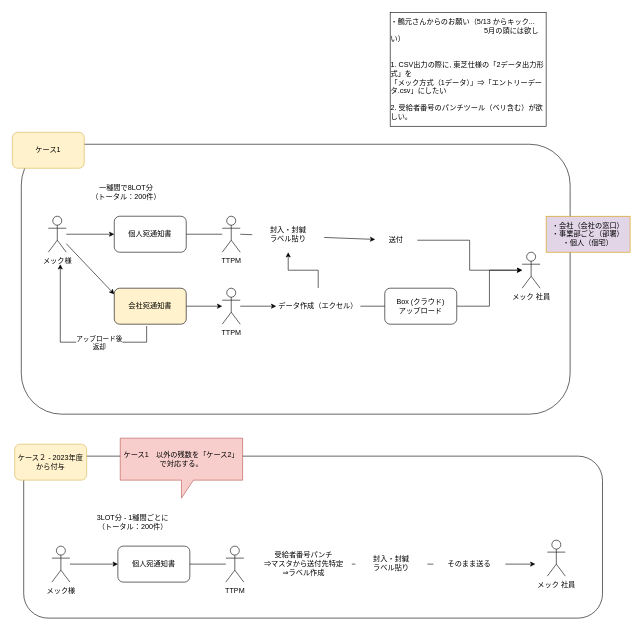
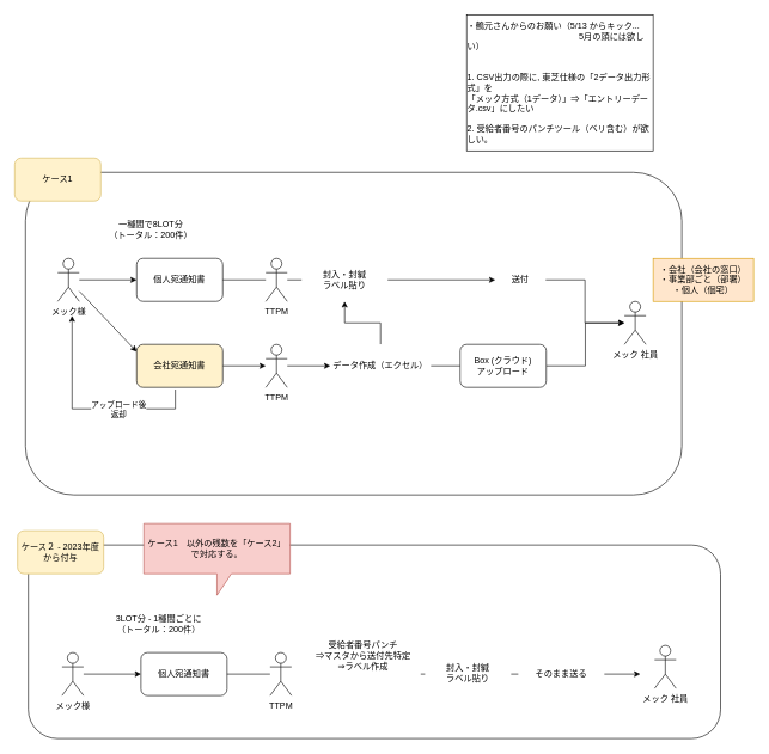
  <mxCell id="0" />
  <mxCell id="1" parent="0" />
  <mxCell id="2" value="" style="rounded=1;whiteSpace=wrap;html=1;" parent="1" vertex="1"><mxGeometry x="35" y="240" width="915" height="450" as="geometry" /></mxCell>
  <mxCell id="3" value="ケース1" style="rounded=1;whiteSpace=wrap;html=1;fillColor=#fff2cc;strokeColor=#d6b656;" parent="1" vertex="1"><mxGeometry x="20" y="220" width="120" height="60" as="geometry" /></mxCell>
  <mxCell id="4" value="個人宛通知書" style="whiteSpace=wrap;html=1;rounded=1;" parent="1" vertex="1"><mxGeometry x="190" y="360" width="120" height="60" as="geometry" /></mxCell>
  <mxCell id="5" value="メック様" style="shape=umlActor;verticalLabelPosition=bottom;verticalAlign=top;html=1;outlineConnect=0;" parent="1" vertex="1"><mxGeometry x="80" y="360" width="30" height="60" as="geometry" /></mxCell>
  <mxCell id="6" value="" style="endArrow=classic;html=1;rounded=0;entryX=0;entryY=0.5;entryDx=0;entryDy=0;" parent="1" source="5" target="4" edge="1"><mxGeometry width="50" height="50" relative="1" as="geometry"><mxPoint x="100" y="-160" as="sourcePoint" /><mxPoint x="150" y="-210" as="targetPoint" /></mxGeometry></mxCell>
  <mxCell id="7" value="一種間で8LOT分&lt;br&gt;（トータル：200件）" style="rounded=0;whiteSpace=wrap;html=1;strokeColor=none;" parent="1" vertex="1"><mxGeometry x="150" y="290" width="120" height="60" as="geometry" /></mxCell>
  <mxCell id="8" value="" style="endArrow=classic;html=1;rounded=0;exitX=1;exitY=0.5;exitDx=0;exitDy=0;startArrow=none;" parent="1" source="12" target="10" edge="1"><mxGeometry width="50" height="50" relative="1" as="geometry"><mxPoint x="330" y="-120" as="sourcePoint" /><mxPoint x="730" y="390" as="targetPoint" /></mxGeometry></mxCell>
  <mxCell id="9" value="" style="edgeStyle=orthogonalEdgeStyle;rounded=0;orthogonalLoop=1;jettySize=auto;html=1;" parent="1" source="10" target="37" edge="1"><mxGeometry relative="1" as="geometry"><mxPoint x="760" y="390" as="targetPoint" /></mxGeometry></mxCell>
- <mxCell id="10" value="送付" style="rounded=0;whiteSpace=wrap;html=1;strokeColor=none;" parent="1" vertex="1"><mxGeometry x="625" y="370" width="70" height="60" as="geometry" /></mxCell>
+ <mxCell id="10" value="送付" style="rounded=0;whiteSpace=wrap;html=1;strokeColor=none;" parent="1" vertex="1"><mxGeometry x="690" y="360" width="70" height="60" as="geometry" /></mxCell>
  <mxCell id="11" value="" style="endArrow=none;html=1;rounded=0;exitX=1;exitY=0.5;exitDx=0;exitDy=0;" parent="1" source="4" target="12" edge="1"><mxGeometry width="50" height="50" relative="1" as="geometry"><mxPoint x="240" y="-170" as="sourcePoint" /><mxPoint x="660" y="-170" as="targetPoint" /></mxGeometry></mxCell>
  <mxCell id="12" value="TTPM" style="shape=umlActor;verticalLabelPosition=bottom;verticalAlign=top;html=1;outlineConnect=0;" parent="1" vertex="1"><mxGeometry x="370" y="360" width="30" height="60" as="geometry" /></mxCell>
  <mxCell id="13" value="封入・封緘&lt;br&gt;ラベル貼り" style="rounded=0;whiteSpace=wrap;html=1;strokeColor=none;" parent="1" vertex="1"><mxGeometry x="420" y="360" width="120" height="60" as="geometry" /></mxCell>
  <mxCell id="14" value="" style="group" parent="1" vertex="1" connectable="0"><mxGeometry x="24" y="740" width="980" height="290" as="geometry" /></mxCell>
  <mxCell id="15" value="" style="rounded=1;whiteSpace=wrap;html=1;" parent="14" vertex="1"><mxGeometry x="15" y="20" width="965" height="270" as="geometry" /></mxCell>
  <mxCell id="16" value="ケース２ - 2023年度から付与" style="rounded=1;whiteSpace=wrap;html=1;fillColor=#fff2cc;strokeColor=#d6b656;" parent="14" vertex="1"><mxGeometry width="120" height="60" as="geometry" /></mxCell>
  <mxCell id="17" value="メック 社員" style="shape=umlActor;verticalLabelPosition=bottom;verticalAlign=top;html=1;outlineConnect=0;" parent="14" vertex="1"><mxGeometry x="888" y="160" width="30" height="60" as="geometry" /></mxCell>
  <mxCell id="18" value="" style="endArrow=classic;html=1;rounded=0;exitX=1;exitY=0.5;exitDx=0;exitDy=0;startArrow=none;" parent="14" edge="1"><mxGeometry width="50" height="50" relative="1" as="geometry"><mxPoint x="538" y="200" as="sourcePoint" /><mxPoint x="868" y="200" as="targetPoint" /></mxGeometry></mxCell>
  <mxCell id="19" value="そのまま送る" style="rounded=0;whiteSpace=wrap;html=1;strokeColor=none;" parent="14" vertex="1"><mxGeometry x="698" y="170" width="120" height="60" as="geometry" /></mxCell>
  <mxCell id="20" value="封入・封緘&lt;br&gt;ラベル貼り" style="rounded=0;whiteSpace=wrap;html=1;strokeColor=none;" parent="14" vertex="1"><mxGeometry x="568" y="169" width="120" height="60" as="geometry" /></mxCell>
  <mxCell id="21" value="" style="group" parent="14" vertex="1" connectable="0"><mxGeometry x="62" y="100" width="700" height="130" as="geometry" /></mxCell>
  <mxCell id="22" value="個人宛通知書" style="whiteSpace=wrap;html=1;rounded=1;" parent="21" vertex="1"><mxGeometry x="110" y="70" width="120" height="60" as="geometry" /></mxCell>
  <mxCell id="23" value="メック様" style="shape=umlActor;verticalLabelPosition=bottom;verticalAlign=top;html=1;outlineConnect=0;" parent="21" vertex="1"><mxGeometry y="70" width="30" height="60" as="geometry" /></mxCell>
  <mxCell id="24" value="" style="endArrow=classic;html=1;rounded=0;entryX=0;entryY=0.5;entryDx=0;entryDy=0;" parent="21" source="23" target="22" edge="1"><mxGeometry width="50" height="50" relative="1" as="geometry"><mxPoint x="90" y="110" as="sourcePoint" /><mxPoint x="140" y="60" as="targetPoint" /></mxGeometry></mxCell>
  <mxCell id="25" value="3LOT分 - 1種間ごとに&lt;br&gt;（トータル：200件）" style="rounded=0;whiteSpace=wrap;html=1;strokeColor=none;" parent="21" vertex="1"><mxGeometry x="70" width="130" height="60" as="geometry" /></mxCell>
  <mxCell id="26" value="" style="endArrow=none;html=1;rounded=0;exitX=1;exitY=0.5;exitDx=0;exitDy=0;" parent="21" source="22" target="27" edge="1"><mxGeometry width="50" height="50" relative="1" as="geometry"><mxPoint x="230" y="100" as="sourcePoint" /><mxPoint x="650" y="100" as="targetPoint" /></mxGeometry></mxCell>
  <mxCell id="27" value="TTPM" style="shape=umlActor;verticalLabelPosition=bottom;verticalAlign=top;html=1;outlineConnect=0;" parent="21" vertex="1"><mxGeometry x="290" y="70" width="30" height="60" as="geometry" /></mxCell>
- <mxCell id="28" value="受給者番号パンチ&lt;br&gt;⇒マスタから送付先特定&lt;br&gt;⇒ラベル作成" style="rounded=0;whiteSpace=wrap;html=1;strokeColor=none;" parent="21" vertex="1"><mxGeometry x="340" y="69" width="160" height="60" as="geometry" /></mxCell>
+ <mxCell id="28" value="受給者番号パンチ&lt;br&gt;⇒マスタから送付先特定&lt;br&gt;⇒ラベル作成" style="rounded=0;whiteSpace=wrap;html=1;strokeColor=none;" parent="21" vertex="1"><mxGeometry x="340" y="44" width="160" height="60" as="geometry" /></mxCell>
  <mxCell id="29" value="ケース1　以外の残数を「ケース2」で対応する。" style="shape=callout;whiteSpace=wrap;html=1;perimeter=calloutPerimeter;fillColor=#f8cecc;strokeColor=#b85450;" parent="14" vertex="1"><mxGeometry x="176" y="-10" width="204" height="100" as="geometry" /></mxCell>
  <mxCell id="30" value="" style="edgeStyle=orthogonalEdgeStyle;rounded=0;orthogonalLoop=1;jettySize=auto;html=1;" parent="1" source="31" target="34" edge="1"><mxGeometry relative="1" as="geometry" /></mxCell>
  <mxCell id="31" value="会社宛通知書" style="whiteSpace=wrap;html=1;rounded=1;fillColor=#fff2cc;" parent="1" vertex="1"><mxGeometry x="190" y="480" width="120" height="60" as="geometry" /></mxCell>
  <mxCell id="32" value="" style="endArrow=classic;html=1;rounded=0;entryX=0;entryY=0.5;entryDx=0;entryDy=0;" parent="1" source="5" edge="1"><mxGeometry width="50" height="50" relative="1" as="geometry"><mxPoint x="110" y="490" as="sourcePoint" /><mxPoint x="190" y="490" as="targetPoint" /></mxGeometry></mxCell>
  <mxCell id="33" value="" style="edgeStyle=orthogonalEdgeStyle;rounded=0;orthogonalLoop=1;jettySize=auto;html=1;" parent="1" source="34" target="42" edge="1"><mxGeometry relative="1" as="geometry" /></mxCell>
  <mxCell id="34" value="TTPM" style="shape=umlActor;verticalLabelPosition=bottom;verticalAlign=top;html=1;outlineConnect=0;" parent="1" vertex="1"><mxGeometry x="370" y="480" width="30" height="60" as="geometry" /></mxCell>
  <mxCell id="35" value="" style="edgeStyle=orthogonalEdgeStyle;rounded=0;orthogonalLoop=1;jettySize=auto;html=1;" parent="1" source="42" edge="1"><mxGeometry relative="1" as="geometry"><mxPoint x="680" y="510" as="targetPoint" /></mxGeometry></mxCell>
  <mxCell id="36" value="" style="edgeStyle=orthogonalEdgeStyle;rounded=0;orthogonalLoop=1;jettySize=auto;html=1;" parent="1" source="42" target="13" edge="1"><mxGeometry relative="1" as="geometry" /></mxCell>
  <mxCell id="37" value="メック 社員" style="shape=umlActor;verticalLabelPosition=bottom;verticalAlign=top;html=1;outlineConnect=0;" parent="1" vertex="1"><mxGeometry x="870" y="420" width="30" height="60" as="geometry" /></mxCell>
  <mxCell id="38" value="" style="edgeStyle=orthogonalEdgeStyle;rounded=0;orthogonalLoop=1;jettySize=auto;html=1;" parent="1" source="39" target="37" edge="1"><mxGeometry relative="1" as="geometry" /></mxCell>
  <mxCell id="39" value="Box (クラウド)&lt;br&gt;アップロード" style="rounded=1;whiteSpace=wrap;html=1;" parent="1" vertex="1"><mxGeometry x="641" y="480" width="120" height="60" as="geometry" /></mxCell>
- <mxCell id="40" value="・会社（会社の窓口）&lt;br&gt;・事業部ごと（部署）&lt;br&gt;・個人（個宅）" style="rounded=0;whiteSpace=wrap;html=1;fillColor=#e1d5e7;strokeColor=#d79b00;" parent="1" vertex="1"><mxGeometry x="910" y="360" width="140" height="60" as="geometry" /></mxCell>
+ <mxCell id="40" value="・会社（会社の窓口）&lt;br&gt;・事業部ごと（部署）&lt;br&gt;・個人（個宅）" style="rounded=0;whiteSpace=wrap;html=1;fillColor=#ffe6cc;strokeColor=#d79b00;" parent="1" vertex="1"><mxGeometry x="910" y="360" width="140" height="60" as="geometry" /></mxCell>
  <mxCell id="41" value="&lt;div style=&quot;text-align: left;&quot;&gt;&lt;span style=&quot;background-color: initial;&quot;&gt;・鶴元さんからのお願い（5/13 からキック...&amp;nbsp;&lt;/span&gt;&lt;/div&gt;&lt;div style=&quot;text-align: left;&quot;&gt;&lt;span style=&quot;background-color: initial;&quot;&gt;　　　　　　　　　　　　　5月の頭には欲しい）&lt;/span&gt;&lt;/div&gt;&lt;div style=&quot;text-align: left;&quot;&gt;&lt;br&gt;&lt;/div&gt;&lt;div style=&quot;text-align: left;&quot;&gt;&lt;br&gt;&lt;/div&gt;&lt;div style=&quot;text-align: left;&quot;&gt;&lt;span style=&quot;background-color: initial;&quot;&gt;1. CSV出力の際に, 東芝仕様の「2データ出力形式」を&lt;/span&gt;&lt;/div&gt;&lt;div style=&quot;text-align: left;&quot;&gt;&lt;span style=&quot;background-color: initial;&quot;&gt;「メック方式（1データ）」⇒「エントリーデータ.csv」にしたい&lt;/span&gt;&lt;/div&gt;&lt;div style=&quot;text-align: left;&quot;&gt;&lt;br&gt;&lt;/div&gt;&lt;div style=&quot;text-align: left;&quot;&gt;&lt;span style=&quot;background-color: initial;&quot;&gt;2. 受給者番号のパンチツール（ベリ含む）が欲しい。&lt;/span&gt;&lt;/div&gt;" style="rounded=0;whiteSpace=wrap;html=1;" parent="1" vertex="1"><mxGeometry x="650" y="20" width="260" height="190" as="geometry" /></mxCell>
  <mxCell id="42" value="データ作成（エクセル）&lt;br&gt;" style="rounded=0;whiteSpace=wrap;html=1;strokeColor=none;" parent="1" vertex="1"><mxGeometry x="460" y="480" width="140" height="60" as="geometry" /></mxCell>
  <mxCell id="43" value="" style="endArrow=classic;html=1;rounded=0;exitX=0.45;exitY=1.05;exitDx=0;exitDy=0;exitPerimeter=0;" parent="1" source="31" edge="1"><mxGeometry relative="1" as="geometry"><mxPoint x="250" y="549.5" as="sourcePoint" /><mxPoint x="100" y="440" as="targetPoint" /><Array as="points"><mxPoint x="244" y="570" /><mxPoint x="100" y="570" /></Array></mxGeometry></mxCell>
  <mxCell id="44" value="アップロード後&lt;br&gt;返却" style="edgeLabel;resizable=0;html=1;align=center;verticalAlign=middle;" parent="43" connectable="0" vertex="1"><mxGeometry relative="1" as="geometry"><mxPoint x="44" as="offset" /></mxGeometry></mxCell>
